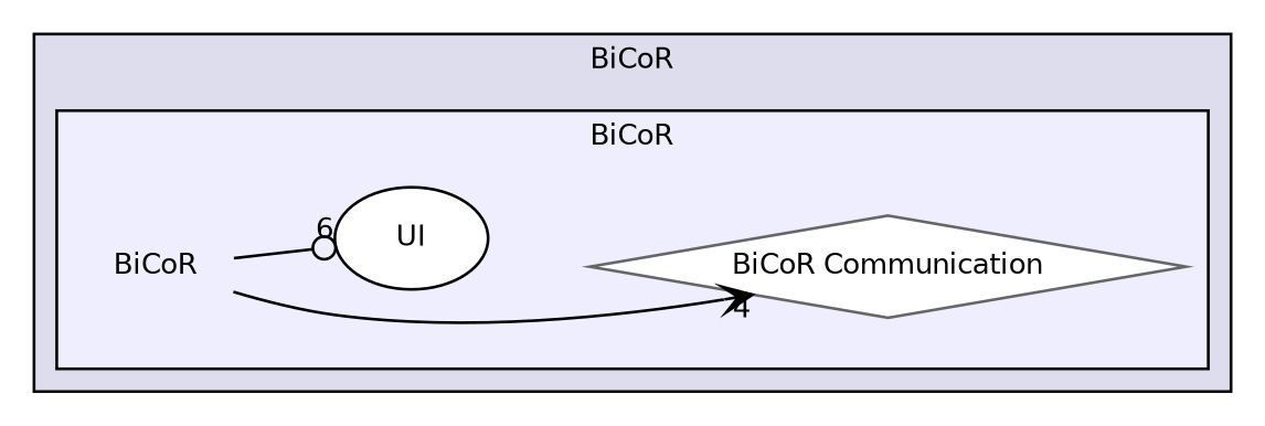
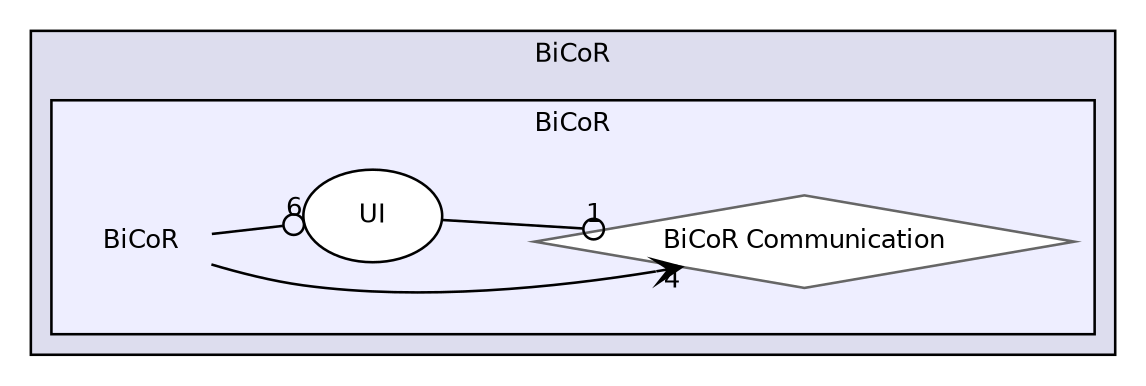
  digraph {
    compound=true
    rankdir=LR
    node [fontname=Helvetica fontsize=10 fillcolor=white style=filled]
    edge [arrowhead=odot labeldistance=1.5 labelfontname=Helvetica labelfontsize=10]
    n1 [color=deeppink label=BiCoR shape=plaintext fillcolor="" style=""]
    n2 [color=gray40 label="BiCoR Communication" shape=diamond]
    n3 [color=black label=UI shape=ellipse]
    subgraph cluster_1 {
      bgcolor="#ddddee"
      fontname=Helvetica
      fontsize=10
      label=BiCoR
      pencolor=black
      subgraph cluster_2 {
        bgcolor="#eeeeff"
        fontname=Helvetica
        fontsize=10
        label=BiCoR
        pencolor=black
        n1
        n2
        n3
      }
    }
    n1 -> n2 [arrowhead=vee headlabel=4]
    n1 -> n3 [headlabel=6]
+   n3 -> n2 [headlabel=1]
  }
